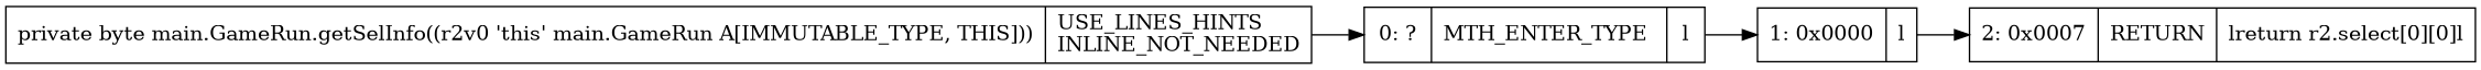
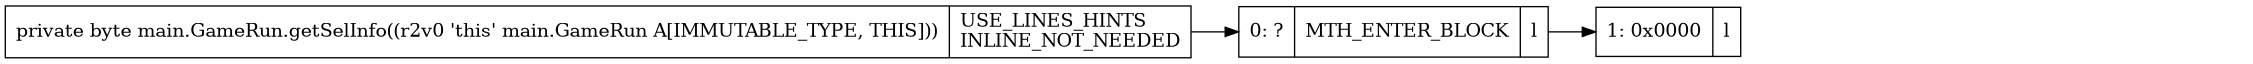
  digraph {
    rankdir=LR
    node [shape=record]
-   n1 [label="{0\:\ ?|MTH_ENTER_TYPE\l|l}"]
+   n1 [label="{0\:\ ?|MTH_ENTER_BLOCK\l|l}"]
    n2 [label="{1\:\ 0x0000|l}"]
-   n3 [label="{2\:\ 0x0007|RETURN\l|lreturn r2.select[0][0]l}"]
    n4 [label="{private byte main.GameRun.getSelInfo((r2v0 'this' main.GameRun A[IMMUTABLE_TYPE, THIS]))  | USE_LINES_HINTS\lINLINE_NOT_NEEDED\l}"]
    n1 -> n2
-   n2 -> n3
    n4 -> n1
  }
